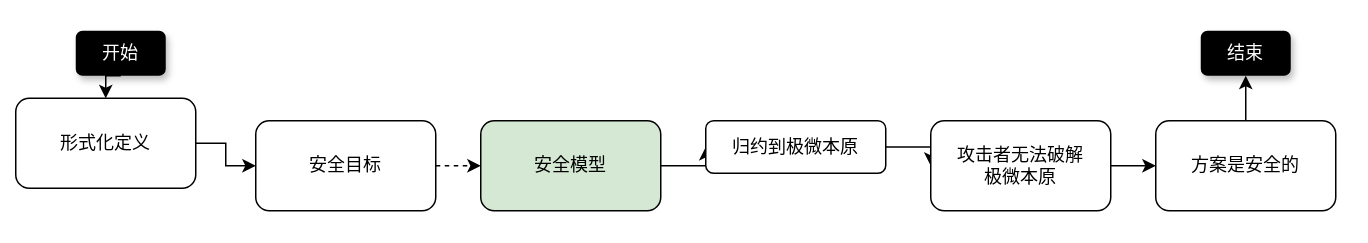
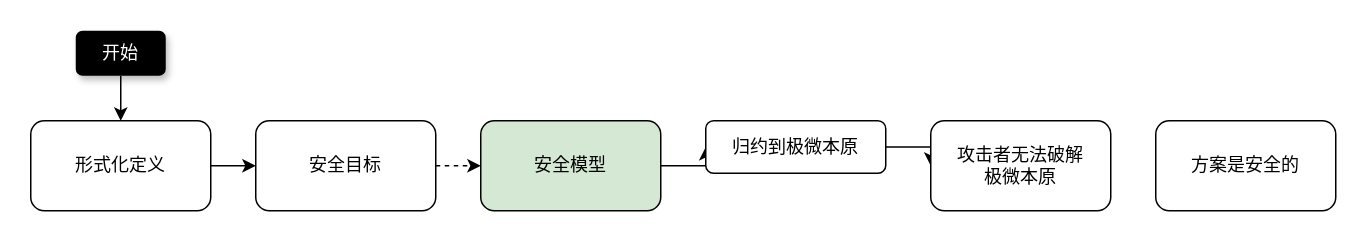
  <mxCell id="0" />
  <mxCell id="1" parent="0" />
  <mxCell id="2" style="edgeStyle=orthogonalEdgeStyle;rounded=0;orthogonalLoop=1;jettySize=auto;html=1;exitX=1;exitY=0.5;exitDx=0;exitDy=0;" edge="1" parent="1" source="3" target="5"><mxGeometry relative="1" as="geometry" /></mxCell>
- <mxCell id="3" value="形式化定义" style="rounded=1;whiteSpace=wrap;html=1;" parent="1" vertex="1"><mxGeometry x="10" y="65" width="120" height="60" as="geometry" /></mxCell>
+ <mxCell id="3" value="形式化定义" style="rounded=1;whiteSpace=wrap;html=1;" parent="1" vertex="1"><mxGeometry x="20" y="80" width="120" height="60" as="geometry" /></mxCell>
  <mxCell id="4" style="edgeStyle=orthogonalEdgeStyle;rounded=0;orthogonalLoop=1;jettySize=auto;html=1;exitX=1;exitY=0.5;exitDx=0;exitDy=0;entryX=0;entryY=0.5;entryDx=0;entryDy=0;dashed=1;" edge="1" parent="1" source="5" target="7"><mxGeometry relative="1" as="geometry" /></mxCell>
  <mxCell id="5" value="安全目标" style="rounded=1;whiteSpace=wrap;html=1;" parent="1" vertex="1"><mxGeometry x="170" y="80" width="120" height="60" as="geometry" /></mxCell>
  <mxCell id="6" style="edgeStyle=orthogonalEdgeStyle;rounded=0;orthogonalLoop=1;jettySize=auto;html=1;exitX=1;exitY=0.5;exitDx=0;exitDy=0;entryX=0;entryY=0.5;entryDx=0;entryDy=0;" edge="1" parent="1" source="7" target="9"><mxGeometry relative="1" as="geometry" /></mxCell>
  <mxCell id="7" value="安全模型" style="rounded=1;whiteSpace=wrap;html=1;fillColor=#d5e8d4;" parent="1" vertex="1"><mxGeometry x="320" y="80" width="120" height="60" as="geometry" /></mxCell>
  <mxCell id="8" style="edgeStyle=orthogonalEdgeStyle;rounded=0;orthogonalLoop=1;jettySize=auto;html=1;exitX=1;exitY=0.5;exitDx=0;exitDy=0;entryX=0;entryY=0.5;entryDx=0;entryDy=0;" edge="1" parent="1" source="9" target="14"><mxGeometry relative="1" as="geometry" /></mxCell>
  <mxCell id="9" value="归约到极微本原" style="rounded=1;whiteSpace=wrap;html=1;" parent="1" vertex="1"><mxGeometry x="470" y="80" width="120" height="35" as="geometry" /></mxCell>
- <mxCell id="10" value="&lt;font style=&quot;background-color: rgb(0, 0, 0);&quot; color=&quot;#ffffff&quot;&gt;结束&lt;/font&gt;" style="text;html=1;align=center;verticalAlign=middle;whiteSpace=wrap;rounded=1;shadow=1;fillColor=#000000;" parent="1" vertex="1"><mxGeometry x="800" y="20" width="60" height="30" as="geometry" /></mxCell>
  <mxCell id="11" style="edgeStyle=orthogonalEdgeStyle;rounded=0;orthogonalLoop=1;jettySize=auto;html=1;exitX=0.5;exitY=1;exitDx=0;exitDy=0;entryX=0.5;entryY=0;entryDx=0;entryDy=0;" edge="1" parent="1" source="12" target="3"><mxGeometry relative="1" as="geometry" /></mxCell>
  <mxCell id="12" value="&lt;font style=&quot;background-color: rgb(0, 0, 0);&quot; color=&quot;#ffffff&quot;&gt;开始&lt;/font&gt;" style="text;html=1;align=center;verticalAlign=middle;whiteSpace=wrap;rounded=1;shadow=1;fillColor=#000000;" parent="1" vertex="1"><mxGeometry x="50" y="20" width="60" height="30" as="geometry" /></mxCell>
- <mxCell id="13" style="edgeStyle=orthogonalEdgeStyle;rounded=0;orthogonalLoop=1;jettySize=auto;html=1;exitX=1;exitY=0.5;exitDx=0;exitDy=0;entryX=0;entryY=0.5;entryDx=0;entryDy=0;" edge="1" parent="1" source="14" target="16"><mxGeometry relative="1" as="geometry" /></mxCell>
  <mxCell id="14" value="攻击者无法破解&lt;br&gt;极微本原" style="rounded=1;whiteSpace=wrap;html=1;" vertex="1" parent="1"><mxGeometry x="620" y="80" width="120" height="60" as="geometry" /></mxCell>
- <mxCell id="15" style="edgeStyle=orthogonalEdgeStyle;rounded=0;orthogonalLoop=1;jettySize=auto;html=1;exitX=0.5;exitY=0;exitDx=0;exitDy=0;entryX=0.5;entryY=1;entryDx=0;entryDy=0;" edge="1" parent="1" source="16" target="10"><mxGeometry relative="1" as="geometry" /></mxCell>
  <mxCell id="16" value="方案是安全的" style="rounded=1;whiteSpace=wrap;html=1;" vertex="1" parent="1"><mxGeometry x="770" y="80" width="120" height="60" as="geometry" /></mxCell>
